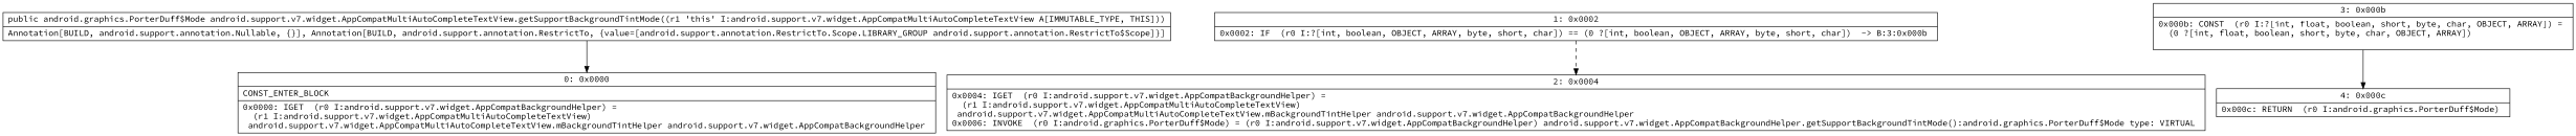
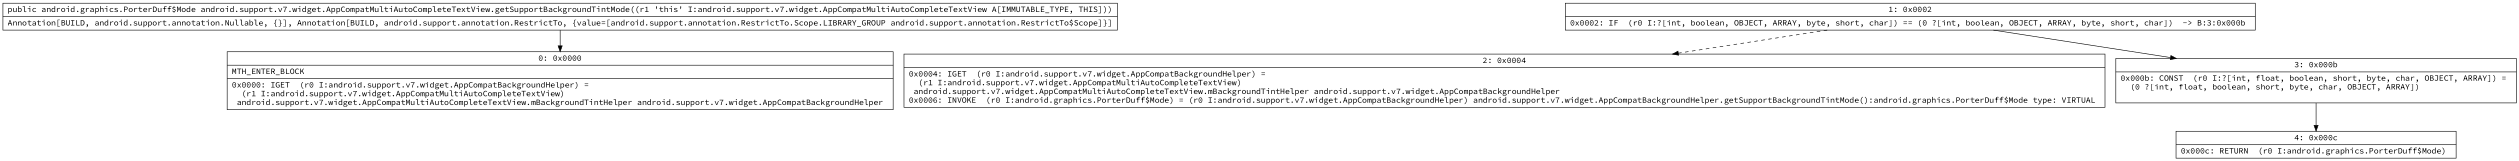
  digraph {
    fontname="Source Code Pro"
    node [fontname="Source Code Pro" shape=record]
    edge [fontname="Source Code Pro"]
-   n1 [label="{0\:\ 0x0000|CONST_ENTER_BLOCK\l|0x0000: IGET  (r0 I:android.support.v7.widget.AppCompatBackgroundHelper) = \l  (r1 I:android.support.v7.widget.AppCompatMultiAutoCompleteTextView)\l android.support.v7.widget.AppCompatMultiAutoCompleteTextView.mBackgroundTintHelper android.support.v7.widget.AppCompatBackgroundHelper \l}"]
+   n1 [label="{0\:\ 0x0000|MTH_ENTER_BLOCK\l|0x0000: IGET  (r0 I:android.support.v7.widget.AppCompatBackgroundHelper) = \l  (r1 I:android.support.v7.widget.AppCompatMultiAutoCompleteTextView)\l android.support.v7.widget.AppCompatMultiAutoCompleteTextView.mBackgroundTintHelper android.support.v7.widget.AppCompatBackgroundHelper \l}"]
    n2 [label="{1\:\ 0x0002|0x0002: IF  (r0 I:?[int, boolean, OBJECT, ARRAY, byte, short, char]) == (0 ?[int, boolean, OBJECT, ARRAY, byte, short, char])  \-\> B:3:0x000b \l}"]
    n3 [label="{2\:\ 0x0004|0x0004: IGET  (r0 I:android.support.v7.widget.AppCompatBackgroundHelper) = \l  (r1 I:android.support.v7.widget.AppCompatMultiAutoCompleteTextView)\l android.support.v7.widget.AppCompatMultiAutoCompleteTextView.mBackgroundTintHelper android.support.v7.widget.AppCompatBackgroundHelper \l0x0006: INVOKE  (r0 I:android.graphics.PorterDuff$Mode) = (r0 I:android.support.v7.widget.AppCompatBackgroundHelper) android.support.v7.widget.AppCompatBackgroundHelper.getSupportBackgroundTintMode():android.graphics.PorterDuff$Mode type: VIRTUAL \l}"]
    n4 [label="{3\:\ 0x000b|0x000b: CONST  (r0 I:?[int, float, boolean, short, byte, char, OBJECT, ARRAY]) = \l  (0 ?[int, float, boolean, short, byte, char, OBJECT, ARRAY])\l \l}"]
    n5 [label="{4\:\ 0x000c|0x000c: RETURN  (r0 I:android.graphics.PorterDuff$Mode) \l}"]
    n6 [label="{public android.graphics.PorterDuff$Mode android.support.v7.widget.AppCompatMultiAutoCompleteTextView.getSupportBackgroundTintMode((r1 'this' I:android.support.v7.widget.AppCompatMultiAutoCompleteTextView A[IMMUTABLE_TYPE, THIS]))  | Annotation[BUILD, android.support.annotation.Nullable, \{\}], Annotation[BUILD, android.support.annotation.RestrictTo, \{value=[android.support.annotation.RestrictTo.Scope.LIBRARY_GROUP android.support.annotation.RestrictTo$Scope]\}]\l}"]
    n2 -> n3 [style=dashed]
+   n2 -> n4
    n4 -> n5
    n6 -> n1
  }
